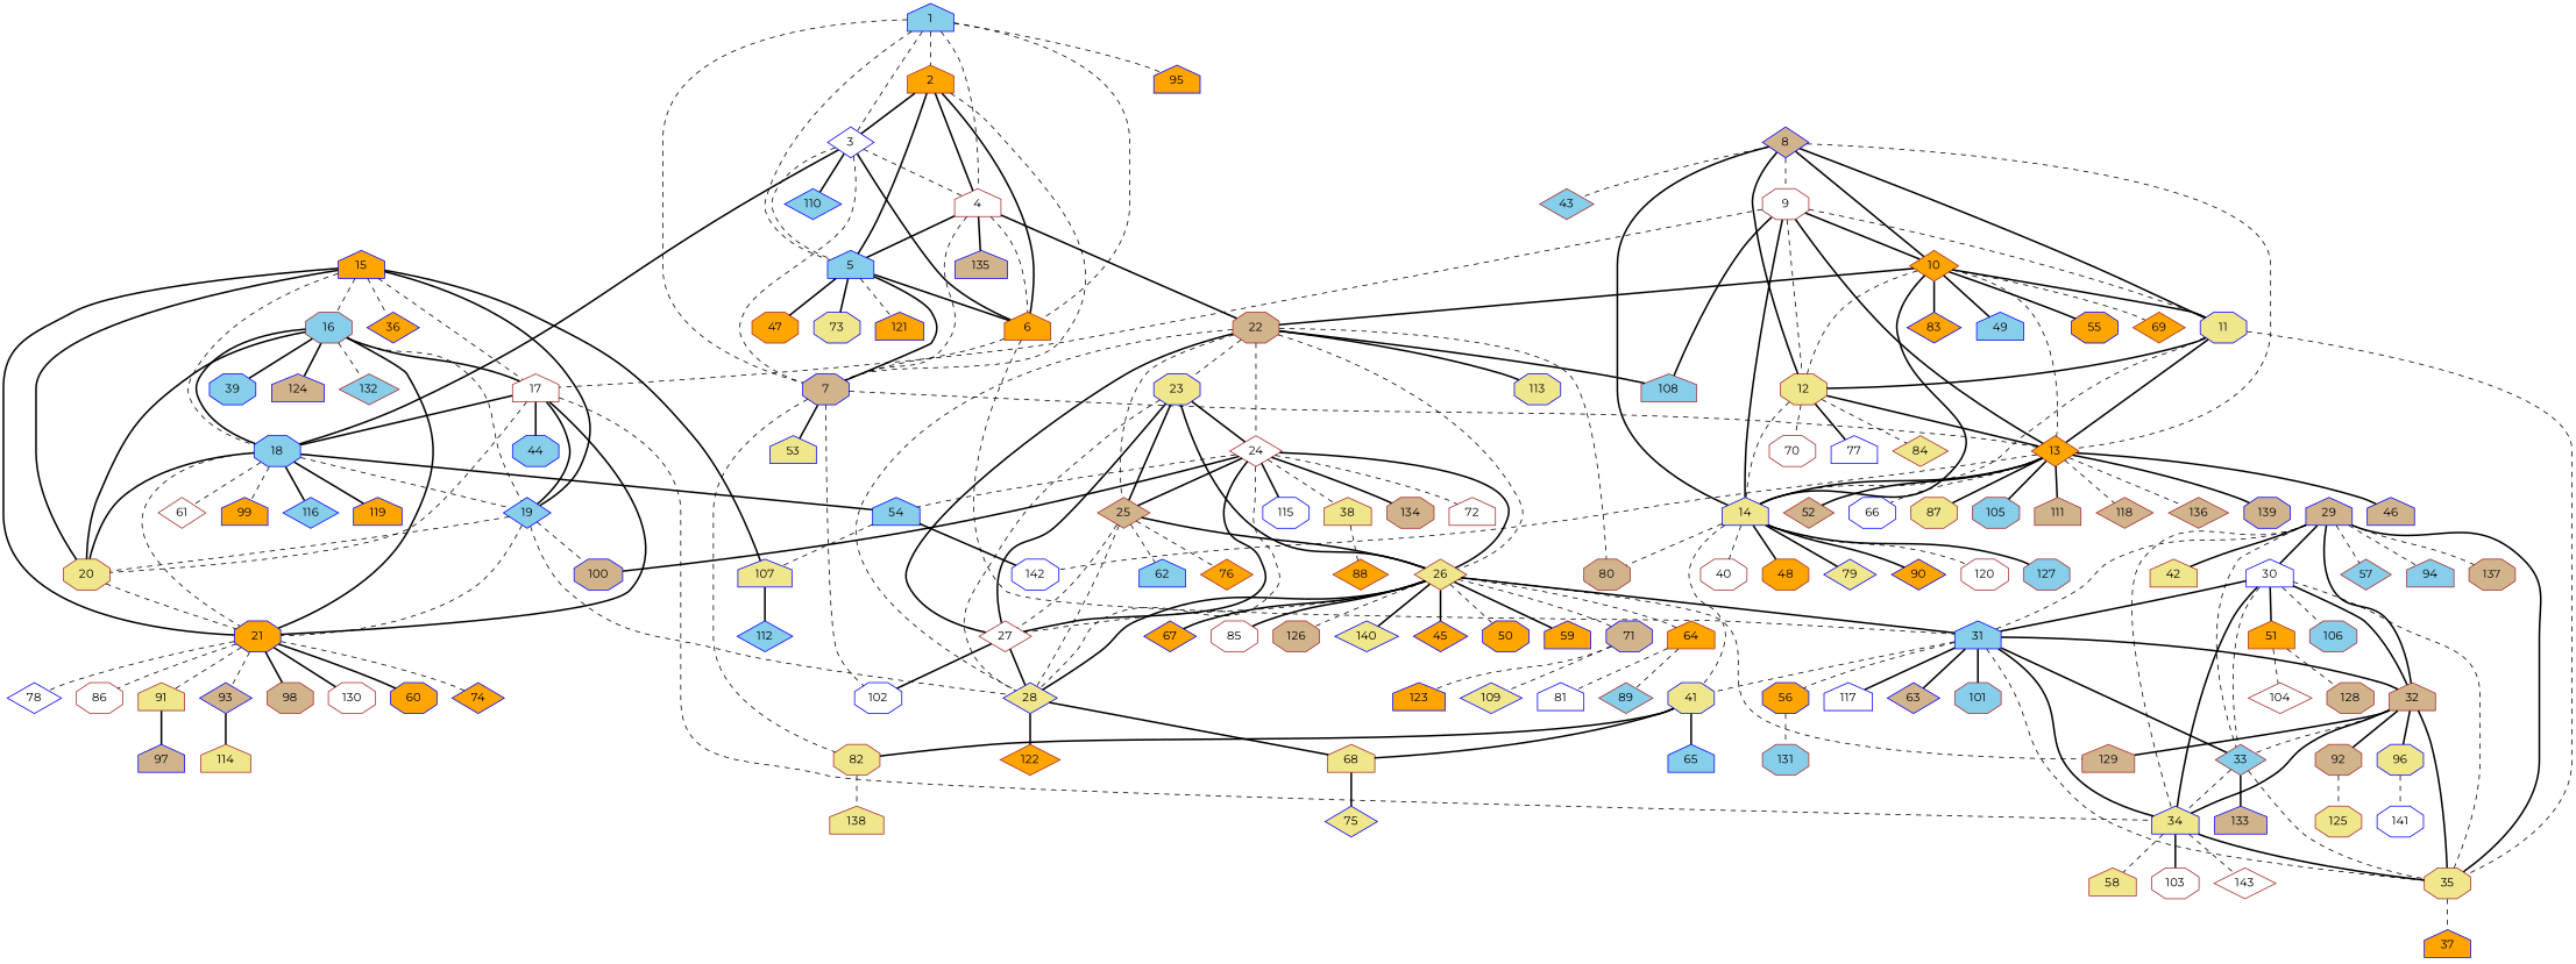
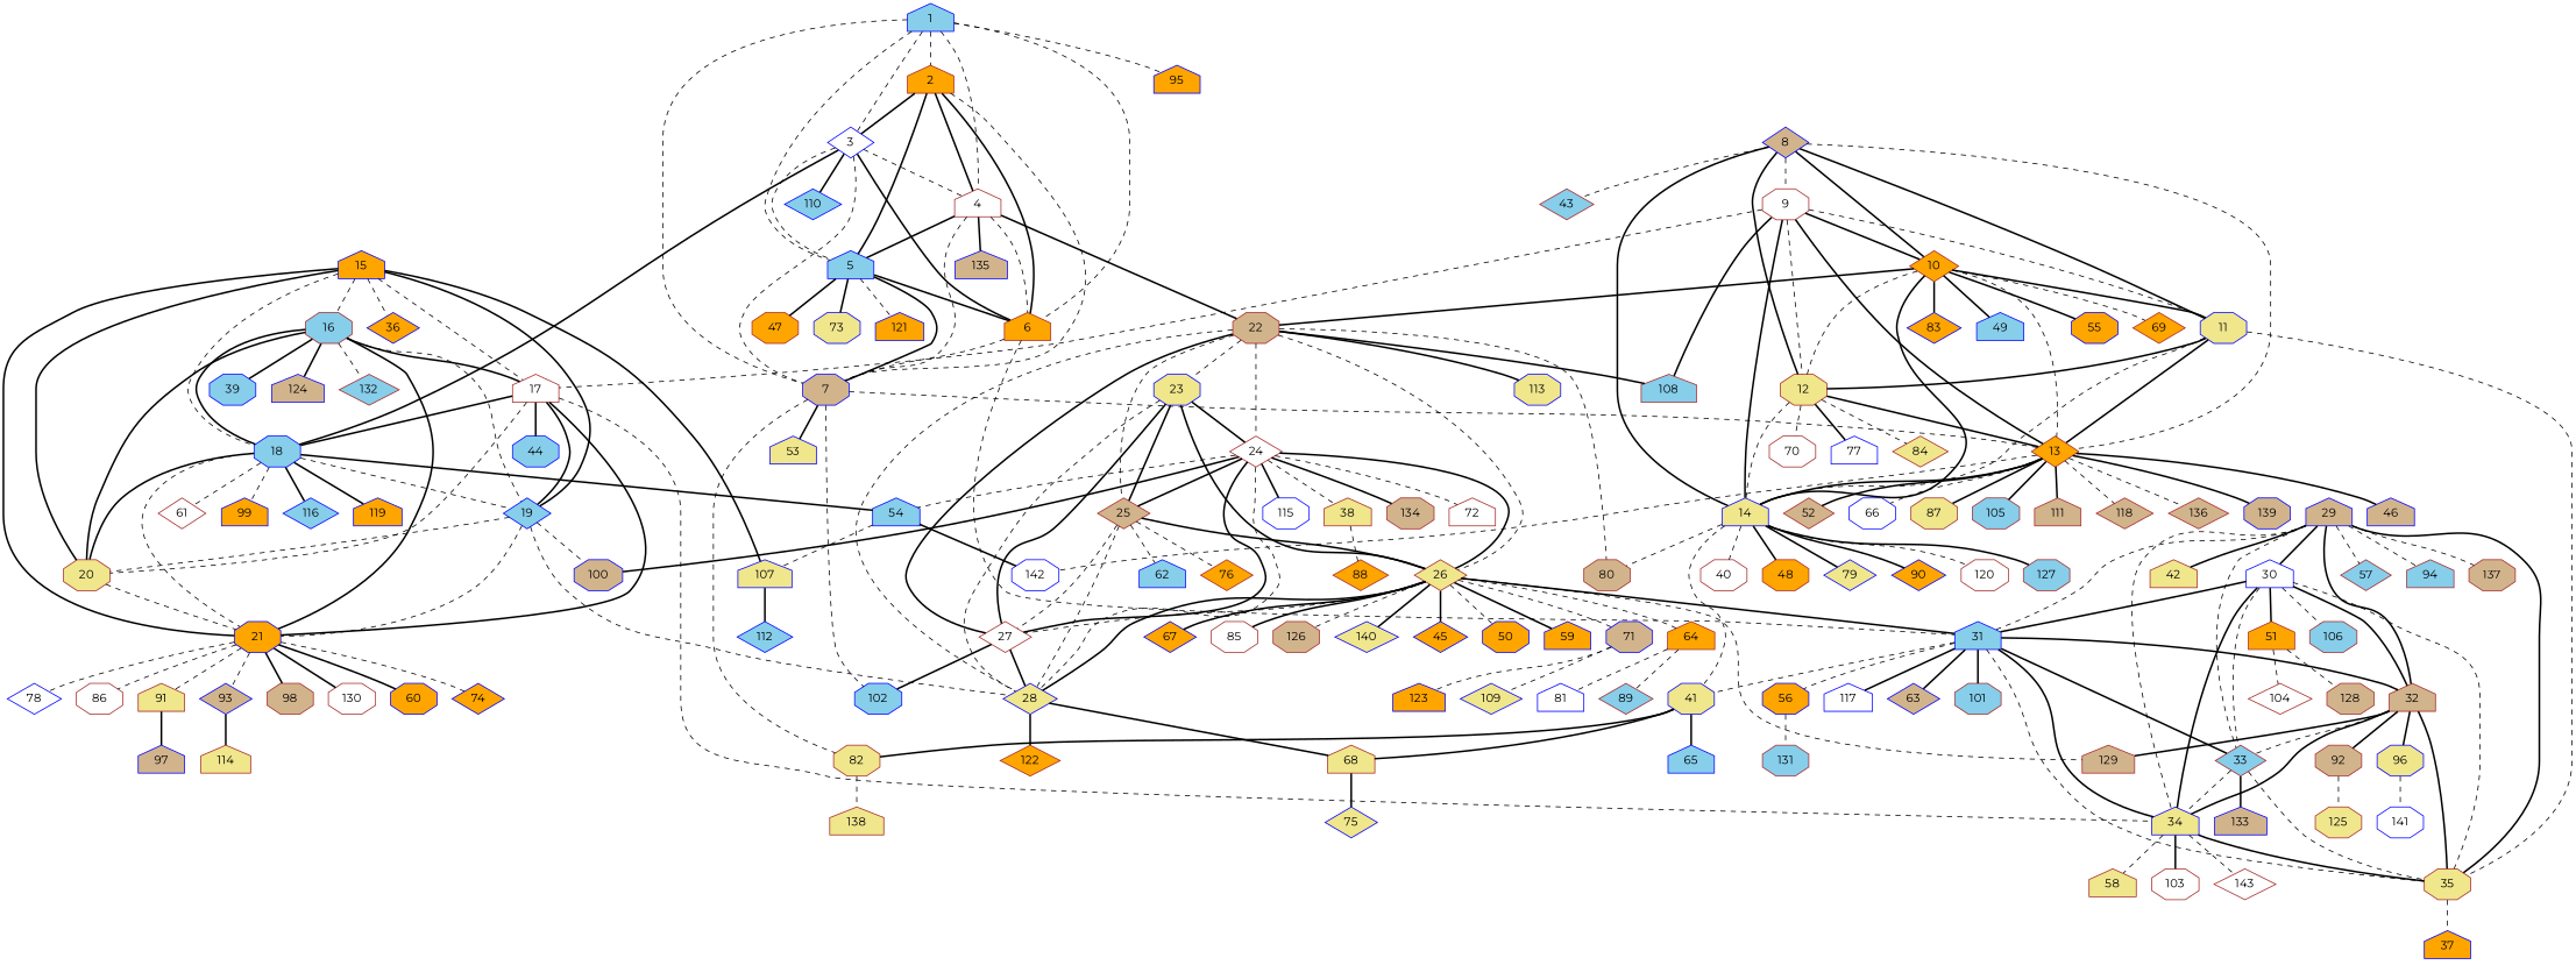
  graph {
    fontname=Montserrat
    node [color=blue fillcolor=orange fontname=Montserrat shape=octagon style=filled]
    edge [fontname=Montserrat style=bold]
    1 [fillcolor=skyblue shape=house]
    2 [color=brown shape=house]
    3 [fillcolor=white shape=diamond]
    4 [color=brown fillcolor=white shape=house]
    5 [fillcolor=skyblue shape=house]
    6 [color=brown shape=house]
    7 [fillcolor=tan]
    95 [shape=house]
    18 [fillcolor=skyblue]
    110 [fillcolor=skyblue shape=diamond]
    22 [color=brown fillcolor=tan]
    135 [fillcolor=tan shape=house]
    47 [color=brown]
    73 [fillcolor=khaki]
    121 [shape=house]
    31 [fillcolor=skyblue shape=house]
    13 [color=brown shape=diamond]
    53 [fillcolor=khaki shape=house]
    82 [color=brown fillcolor=khaki]
-   102 [fillcolor=white]
+   102 [fillcolor=skyblue]
    19 [fillcolor=skyblue shape=diamond]
    20 [color=brown fillcolor=khaki]
    21
    54 [fillcolor=skyblue shape=house]
    61 [color=brown fillcolor=white shape=diamond]
    99 [shape=house]
    116 [fillcolor=skyblue shape=diamond]
    119 [shape=house]
    108 [color=brown fillcolor=skyblue shape=house]
    80 [color=brown fillcolor=tan]
    28 [fillcolor=khaki shape=diamond]
    23 [fillcolor=khaki]
    24 [color=brown fillcolor=white shape=diamond]
    25 [color=brown fillcolor=tan shape=diamond]
    26 [color=brown fillcolor=khaki shape=diamond]
    27 [color=brown fillcolor=white shape=diamond]
    113 [fillcolor=khaki]
    35 [color=brown fillcolor=khaki]
    41 [fillcolor=khaki]
    34 [fillcolor=khaki shape=house]
    32 [color=brown fillcolor=tan shape=house]
    33 [color=brown fillcolor=skyblue shape=diamond]
    56
    63 [fillcolor=tan shape=diamond]
    101 [color=brown fillcolor=skyblue]
    117 [fillcolor=white shape=house]
    14 [fillcolor=khaki shape=house]
    46 [fillcolor=tan shape=house]
    52 [color=brown fillcolor=tan shape=diamond]
    66 [fillcolor=white]
    87 [color=brown fillcolor=khaki]
    105 [color=brown fillcolor=skyblue]
    111 [color=brown fillcolor=tan shape=house]
    118 [color=brown fillcolor=tan shape=diamond]
    136 [color=brown fillcolor=tan shape=diamond]
    139 [fillcolor=tan]
    142 [fillcolor=white]
    138 [color=brown fillcolor=khaki shape=house]
    8 [fillcolor=tan shape=diamond]
    9 [color=brown fillcolor=white]
    10 [color=brown shape=diamond]
    11 [fillcolor=khaki]
    12 [color=brown fillcolor=khaki]
    43 [color=brown fillcolor=skyblue shape=diamond]
    17 [color=brown fillcolor=white shape=house]
    49 [fillcolor=skyblue shape=house]
    55
    69 [color=brown shape=diamond]
    83 [shape=diamond]
    70 [color=brown fillcolor=white]
    77 [fillcolor=white shape=house]
    84 [color=brown fillcolor=khaki shape=diamond]
    40 [color=brown fillcolor=white]
    48 [color=brown]
    79 [fillcolor=khaki shape=diamond]
    90 [shape=diamond]
    120 [color=brown fillcolor=white]
    127 [color=brown fillcolor=skyblue]
    44 [fillcolor=skyblue]
    37 [shape=house]
    68 [color=brown fillcolor=khaki shape=house]
    65 [fillcolor=skyblue shape=house]
    15 [shape=house]
    16 [color=brown fillcolor=skyblue]
    36 [shape=diamond]
    107 [fillcolor=khaki shape=house]
    39 [fillcolor=skyblue]
    124 [fillcolor=tan shape=house]
    132 [color=brown fillcolor=skyblue shape=diamond]
    100 [fillcolor=tan]
    60
    74 [shape=diamond]
    78 [fillcolor=white shape=diamond]
    86 [color=brown fillcolor=white]
    91 [color=brown fillcolor=khaki shape=house]
    93 [fillcolor=tan shape=diamond]
    98 [color=brown fillcolor=tan]
    130 [color=brown fillcolor=white]
    112 [fillcolor=skyblue shape=diamond]
    58 [color=brown fillcolor=khaki shape=house]
    103 [color=brown fillcolor=white]
    143 [color=brown fillcolor=white shape=diamond]
    122 [color=brown shape=diamond]
    97 [fillcolor=tan shape=house]
    114 [color=brown fillcolor=khaki shape=house]
    38 [color=brown fillcolor=khaki shape=house]
    72 [color=brown fillcolor=white shape=house]
    115 [fillcolor=white]
    134 [color=brown fillcolor=tan]
    62 [fillcolor=skyblue shape=house]
    76 [color=brown shape=diamond]
    45 [shape=diamond]
    50
    59 [shape=house]
    64 [color=brown shape=house]
    67 [shape=diamond]
    71 [fillcolor=tan]
    85 [color=brown fillcolor=white]
    126 [color=brown fillcolor=tan]
    129 [color=brown fillcolor=tan shape=house]
    140 [fillcolor=khaki shape=diamond]
    88 [color=brown shape=diamond]
    81 [fillcolor=white shape=house]
    89 [color=brown fillcolor=skyblue shape=diamond]
    109 [fillcolor=khaki shape=diamond]
    123 [shape=house]
    75 [fillcolor=khaki shape=diamond]
    29 [fillcolor=tan shape=house]
    30 [fillcolor=white shape=house]
    42 [color=brown fillcolor=khaki shape=house]
    57 [color=brown fillcolor=skyblue shape=diamond]
    94 [color=brown fillcolor=skyblue shape=house]
    137 [color=brown fillcolor=tan]
    51 [color=brown shape=house]
    106 [color=brown fillcolor=skyblue]
    92 [color=brown fillcolor=tan]
    96 [fillcolor=khaki]
    133 [fillcolor=tan shape=house]
    104 [color=brown fillcolor=white shape=diamond]
    128 [color=brown fillcolor=tan]
    131 [color=brown fillcolor=skyblue]
    125 [color=brown fillcolor=khaki]
    141 [fillcolor=white]
    1 -- 2 [style=dashed]
    1 -- 3 [style=dashed]
    1 -- 4 [style=dashed]
    1 -- 5 [style=dashed]
    1 -- 6 [style=dashed]
    1 -- 7 [style=dashed]
    1 -- 95 [style=dashed]
    2 -- 3
    2 -- 4
    2 -- 5
    2 -- 6
    2 -- 7 [style=dashed]
    3 -- 4 [style=dashed]
    3 -- 5 [style=dashed]
    3 -- 6
    3 -- 7 [style=dashed]
    3 -- 18
    3 -- 110
    4 -- 5
    4 -- 6 [style=dashed]
    4 -- 7 [style=dashed]
    4 -- 22
    4 -- 135
    5 -- 6
    5 -- 7
    5 -- 47
    5 -- 73
    5 -- 121 [style=dashed]
    6 -- 7 [style=dashed]
    6 -- 31 [style=dashed]
    7 -- 13 [style=dashed]
    7 -- 53
    7 -- 82 [style=dashed]
    7 -- 102 [style=dashed]
    18 -- 19 [style=dashed]
    18 -- 20
    18 -- 21 [style=dashed]
    18 -- 54
    18 -- 61 [style=dashed]
    18 -- 99 [style=dashed]
    18 -- 116
    18 -- 119
    22 -- 108
    22 -- 80 [style=dashed]
    22 -- 28 [style=dashed]
    22 -- 23 [style=dashed]
    22 -- 24 [style=dashed]
    22 -- 25 [style=dashed]
    22 -- 26 [style=dashed]
    22 -- 27
    22 -- 113
    31 -- 35 [style=dashed]
    31 -- 41 [style=dashed]
    31 -- 34
    31 -- 32
    31 -- 33
    31 -- 56 [style=dashed]
    31 -- 63
    31 -- 101
    31 -- 117
    13 -- 14
    13 -- 46
    13 -- 52
    13 -- 66 [style=dashed]
    13 -- 87
    13 -- 105
    13 -- 111
    13 -- 118 [style=dashed]
    13 -- 136 [style=dashed]
    13 -- 139
    13 -- 142 [style=dashed]
    82 -- 138 [style=dashed]
    19 -- 20 [style=dashed]
    19 -- 21 [style=dashed]
    19 -- 28 [style=dashed]
    19 -- 100 [style=dashed]
    20 -- 21 [style=dashed]
    21 -- 60
    21 -- 74 [style=dashed]
    21 -- 78 [style=dashed]
    21 -- 86 [style=dashed]
    21 -- 91 [style=dashed]
    21 -- 93 [style=dashed]
    21 -- 98
    21 -- 130
    54 -- 142
    54 -- 107 [style=dashed]
    28 -- 68
    28 -- 122
    23 -- 28 [style=dashed]
    23 -- 24
    23 -- 25
    23 -- 26
    23 -- 27
    24 -- 54 [style=dashed]
    24 -- 28 [style=dashed]
    24 -- 25
    24 -- 26
    24 -- 27
    24 -- 100
    24 -- 38 [style=dashed]
    24 -- 72 [style=dashed]
    24 -- 115
    24 -- 134
    25 -- 28 [style=dashed]
    25 -- 26
    25 -- 27 [style=dashed]
    25 -- 62 [style=dashed]
    25 -- 76 [style=dashed]
    26 -- 31
    26 -- 28
    26 -- 27 [style=dashed]
    26 -- 45
    26 -- 50 [style=dashed]
    26 -- 59
    26 -- 64 [style=dashed]
    26 -- 67
    26 -- 71 [style=dashed]
    26 -- 85
    26 -- 126 [style=dashed]
    26 -- 129 [style=dashed]
    26 -- 140
    27 -- 102
    27 -- 28
    35 -- 37 [style=dashed]
    41 -- 82
    41 -- 68
    41 -- 65
    34 -- 35
    34 -- 58 [style=dashed]
    34 -- 103
    34 -- 143 [style=dashed]
    32 -- 35
    32 -- 34
    32 -- 33 [style=dashed]
    32 -- 129
    32 -- 92
    32 -- 96
    33 -- 35 [style=dashed]
    33 -- 34 [style=dashed]
    33 -- 133
    56 -- 131 [style=dashed]
    14 -- 80 [style=dashed]
    14 -- 41 [style=dashed]
    14 -- 40 [style=dashed]
    14 -- 48
    14 -- 79
    14 -- 90
    14 -- 120 [style=dashed]
    14 -- 127
    8 -- 13 [style=dashed]
    8 -- 14
    8 -- 9 [style=dashed]
    8 -- 10
    8 -- 11
    8 -- 12
    8 -- 43 [style=dashed]
    9 -- 13
    9 -- 108
    9 -- 14
    9 -- 10
    9 -- 11 [style=dashed]
    9 -- 12 [style=dashed]
    9 -- 17 [style=dashed]
    10 -- 22
    10 -- 13 [style=dashed]
    10 -- 14
    10 -- 11
    10 -- 12 [style=dashed]
    10 -- 49
    10 -- 55
    10 -- 69 [style=dashed]
    10 -- 83
    11 -- 13
    11 -- 35 [style=dashed]
    11 -- 14 [style=dashed]
    11 -- 12
    12 -- 13
    12 -- 14 [style=dashed]
    12 -- 70 [style=dashed]
    12 -- 77
    12 -- 84 [style=dashed]
    17 -- 18
    17 -- 19
    17 -- 20 [style=dashed]
    17 -- 21
    17 -- 34 [style=dashed]
    17 -- 44
    68 -- 75
    15 -- 18 [style=dashed]
    15 -- 19
    15 -- 20
    15 -- 21
    15 -- 17 [style=dashed]
    15 -- 16 [style=dashed]
    15 -- 36 [style=dashed]
    15 -- 107
    16 -- 18
    16 -- 19 [style=dashed]
    16 -- 20
    16 -- 21
    16 -- 17
    16 -- 39
    16 -- 124
    16 -- 132 [style=dashed]
    107 -- 112
    91 -- 97
    93 -- 114
    38 -- 88 [style=dashed]
    64 -- 81 [style=dashed]
    64 -- 89 [style=dashed]
    71 -- 109 [style=dashed]
    71 -- 123 [style=dashed]
    29 -- 31 [style=dashed]
    29 -- 35
    29 -- 34 [style=dashed]
    29 -- 32
    29 -- 33 [style=dashed]
    29 -- 30
    29 -- 42
    29 -- 57 [style=dashed]
    29 -- 94 [style=dashed]
    29 -- 137 [style=dashed]
    30 -- 31
    30 -- 35 [style=dashed]
    30 -- 34
    30 -- 32
    30 -- 33 [style=dashed]
    30 -- 51
    30 -- 106 [style=dashed]
    51 -- 104 [style=dashed]
    51 -- 128 [style=dashed]
    92 -- 125 [style=dashed]
    96 -- 141 [style=dashed]
  }
